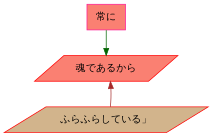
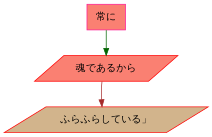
  digraph {
    fontname="EB Garamond"
    node [color=red fillcolor=salmon fontname="EB Garamond" shape=parallelogram style=filled]
    edge [fontname="EB Garamond"]
    n1 [label="魂であるから"]
    n2 [fillcolor=tan label="ふらふらしている」"]
    n3 [color=deeppink label="常に" shape=box]
-   n2 -> n1 [color=brown]
+   n1 -> n2 [color=brown]
    n3 -> n1 [color=darkgreen]
  }
